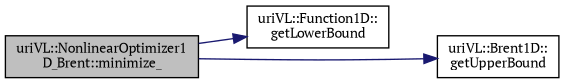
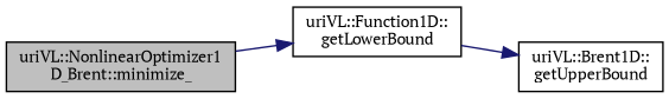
  digraph {
    fontname="PT Serif"
    rankdir=LR
    node [color=black fillcolor=white fontname="PT Serif" fontsize=10 shape=record style=filled]
    edge [color=midnightblue fontname="PT Serif" fontsize=10 labelfontname=Helvetica labelfontsize=10 style=solid]
    n1 [fillcolor=grey75 fontcolor=black height=0.2 label="uriVL::NonlinearOptimizer1\lD_Brent::minimize_" width=0.4]
    n2 [height=0.2 label="uriVL::Function1D::\lgetLowerBound" width=0.4]
    n3 [height=0.2 label="uriVL::Brent1D::\lgetUpperBound" width=0.4]
    n1 -> n2
-   n1 -> n3
+   n2 -> n3
  }
